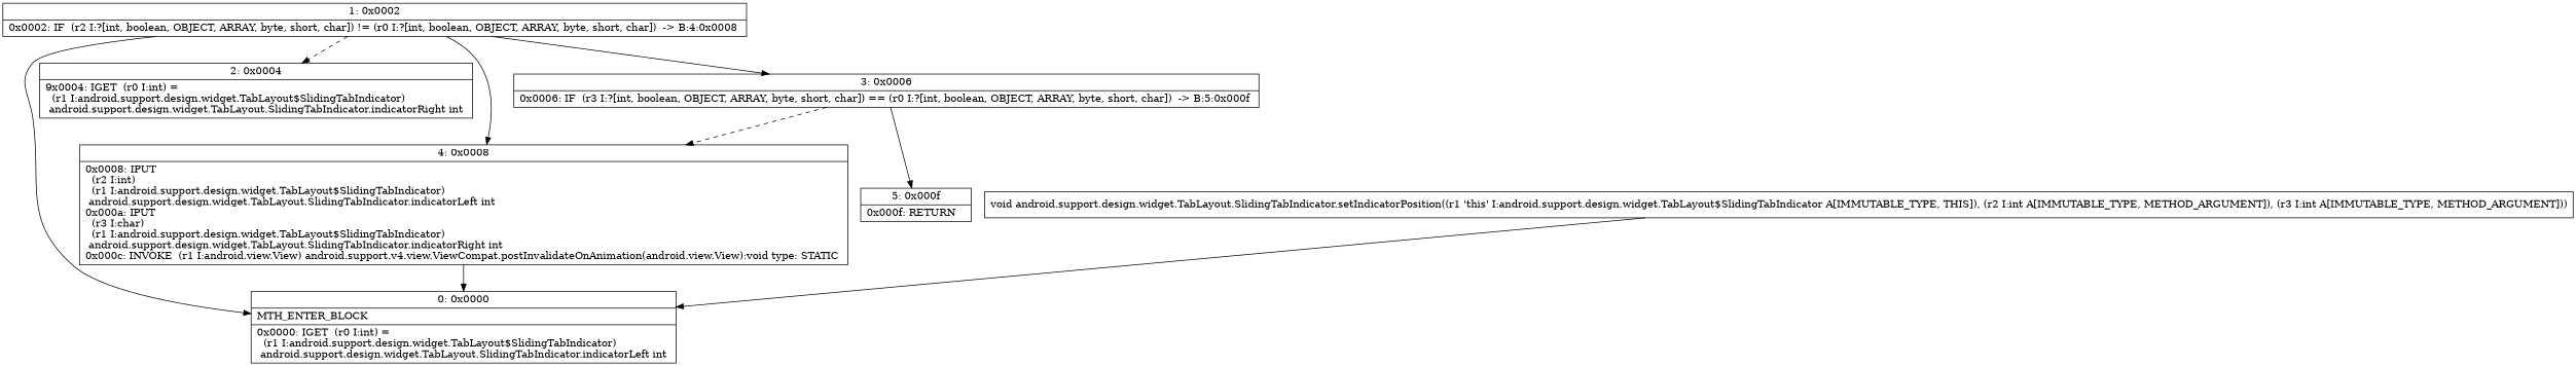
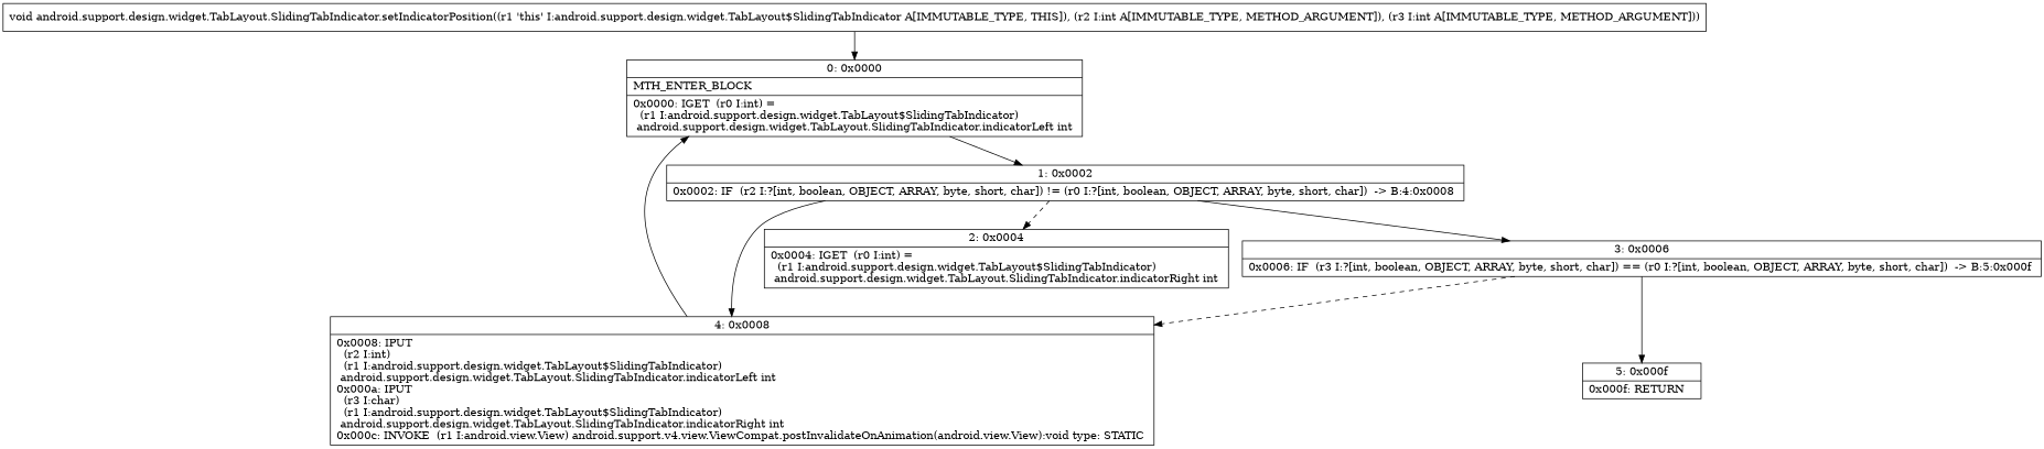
  digraph {
    node [shape=record]
    n1 [label="{0\:\ 0x0000|MTH_ENTER_BLOCK\l|0x0000: IGET  (r0 I:int) = \l  (r1 I:android.support.design.widget.TabLayout$SlidingTabIndicator)\l android.support.design.widget.TabLayout.SlidingTabIndicator.indicatorLeft int \l}"]
    n2 [label="{1\:\ 0x0002|0x0002: IF  (r2 I:?[int, boolean, OBJECT, ARRAY, byte, short, char]) != (r0 I:?[int, boolean, OBJECT, ARRAY, byte, short, char])  \-\> B:4:0x0008 \l}"]
-   n3 [label="{2\:\ 0x0004|9x0004: IGET  (r0 I:int) = \l  (r1 I:android.support.design.widget.TabLayout$SlidingTabIndicator)\l android.support.design.widget.TabLayout.SlidingTabIndicator.indicatorRight int \l}"]
+   n3 [label="{2\:\ 0x0004|0x0004: IGET  (r0 I:int) = \l  (r1 I:android.support.design.widget.TabLayout$SlidingTabIndicator)\l android.support.design.widget.TabLayout.SlidingTabIndicator.indicatorRight int \l}"]
    n4 [label="{4\:\ 0x0008|0x0008: IPUT  \l  (r2 I:int)\l  (r1 I:android.support.design.widget.TabLayout$SlidingTabIndicator)\l android.support.design.widget.TabLayout.SlidingTabIndicator.indicatorLeft int \l0x000a: IPUT  \l  (r3 I:char)\l  (r1 I:android.support.design.widget.TabLayout$SlidingTabIndicator)\l android.support.design.widget.TabLayout.SlidingTabIndicator.indicatorRight int \l0x000c: INVOKE  (r1 I:android.view.View) android.support.v4.view.ViewCompat.postInvalidateOnAnimation(android.view.View):void type: STATIC \l}"]
    n5 [label="{3\:\ 0x0006|0x0006: IF  (r3 I:?[int, boolean, OBJECT, ARRAY, byte, short, char]) == (r0 I:?[int, boolean, OBJECT, ARRAY, byte, short, char])  \-\> B:5:0x000f \l}"]
    n6 [label="{5\:\ 0x000f|0x000f: RETURN   \l}"]
    n7 [label="{void android.support.design.widget.TabLayout.SlidingTabIndicator.setIndicatorPosition((r1 'this' I:android.support.design.widget.TabLayout$SlidingTabIndicator A[IMMUTABLE_TYPE, THIS]), (r2 I:int A[IMMUTABLE_TYPE, METHOD_ARGUMENT]), (r3 I:int A[IMMUTABLE_TYPE, METHOD_ARGUMENT])) }"]
-   n2 -> n1
+   n1 -> n2
    n2 -> n3 [style=dashed]
    n2 -> n4
    n2 -> n5
    n4 -> n1
    n5 -> n4 [style=dashed]
    n5 -> n6
    n7 -> n1
  }
